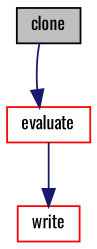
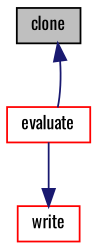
  digraph {
    fontname=Oswald
    rankdir=TB
    node [color=red fontname=Oswald fontsize=10 shape=record]
    edge [color=midnightblue fontname=Oswald fontsize=10 labelfontname=Helvetica labelfontsize=10 style=solid]
    n1 [color=black fillcolor=grey75 fontcolor=black height=0.2 label=clone style=filled width=0.4]
    n2 [height=0.2 label=evaluate width=0.4]
    n3 [height=0.2 label=write width=0.4]
-   n1 -> n2
+   n2 -> n1
    n2 -> n3
  }
